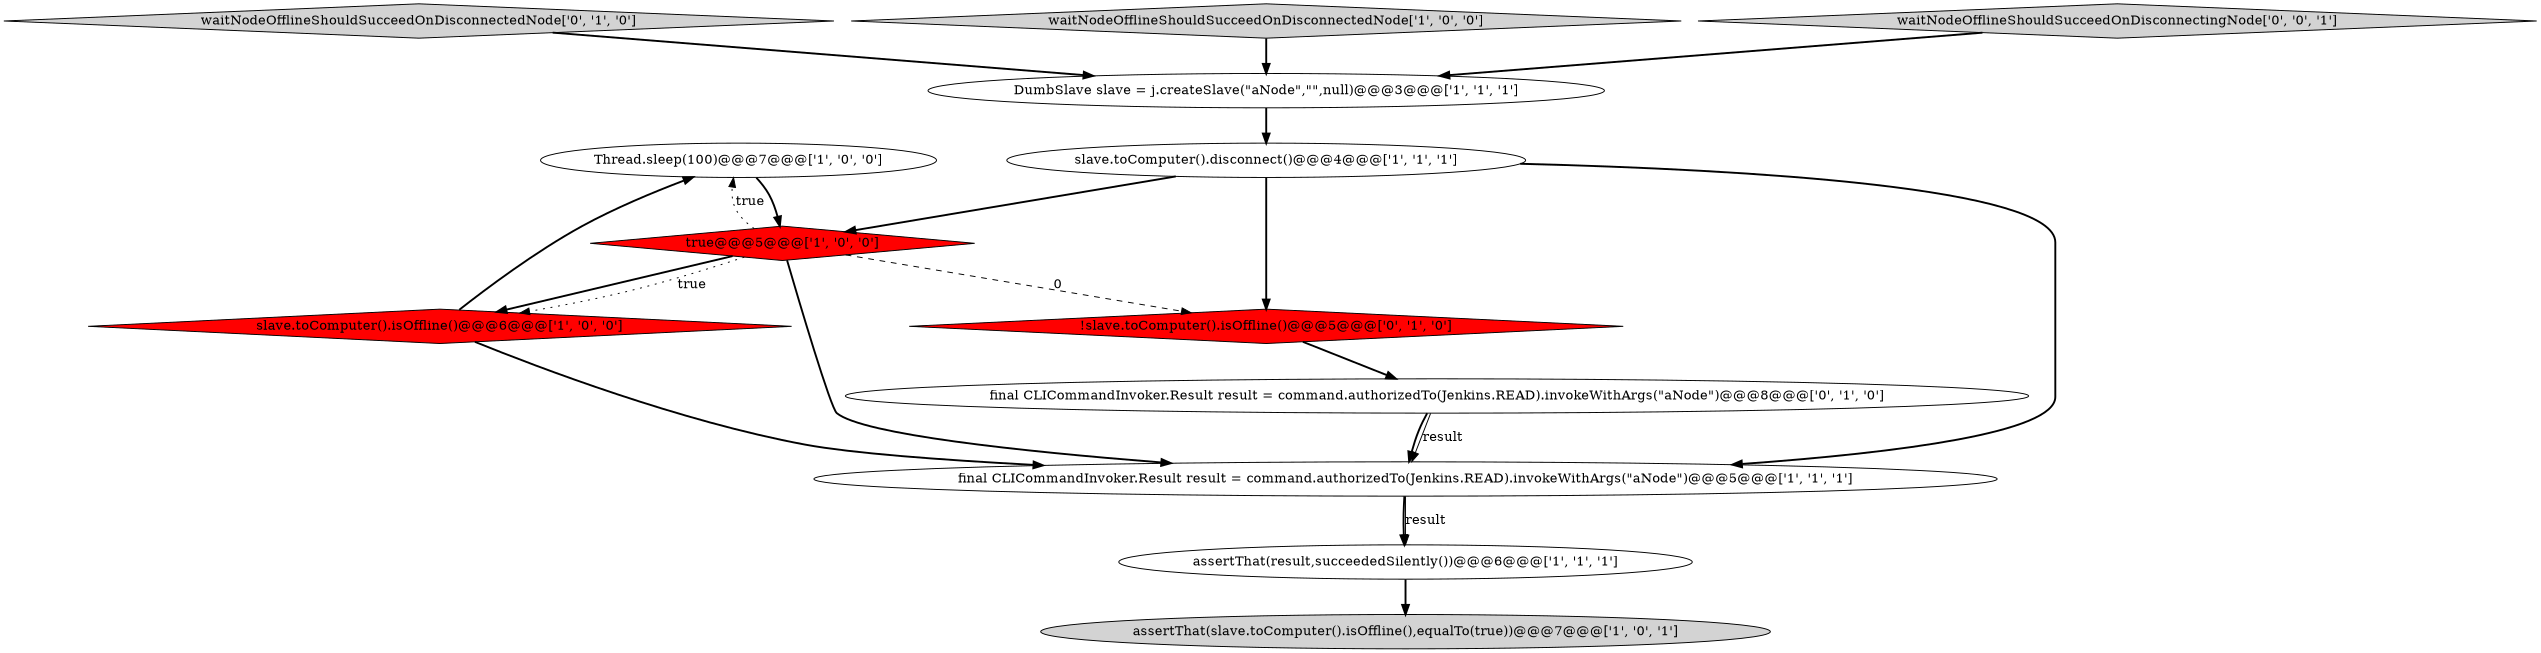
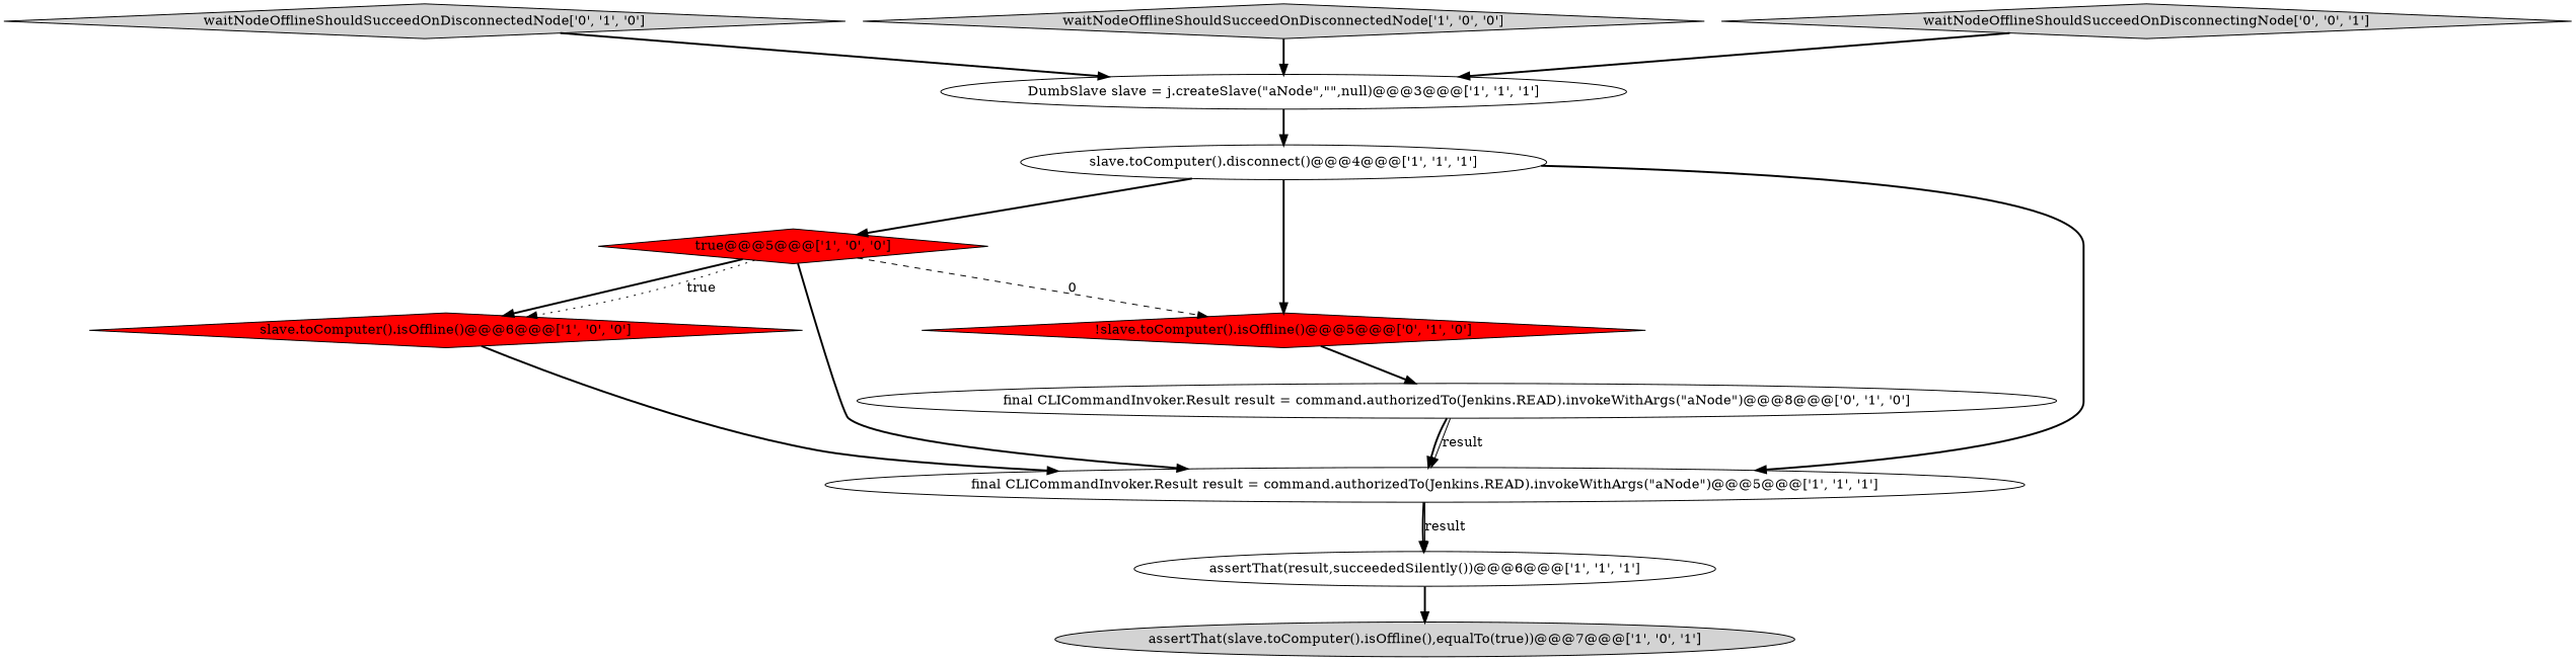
  digraph {
    node [fillcolor=white shape=ellipse style=filled]
    edge [style=bold]
-   n1 [label="Thread.sleep(100)@@@7@@@['1', '0', '0']"]
    n2 [fillcolor=red label="true@@@5@@@['1', '0', '0']" shape=diamond]
    n3 [fillcolor=red label="!slave.toComputer().isOffline()@@@5@@@['0', '1', '0']" shape=diamond]
    n4 [label="final CLICommandInvoker.Result result = command.authorizedTo(Jenkins.READ).invokeWithArgs(\"aNode\")@@@5@@@['1', '1', '1']"]
    n5 [fillcolor=red label="slave.toComputer().isOffline()@@@6@@@['1', '0', '0']" shape=diamond]
    n6 [label="slave.toComputer().disconnect()@@@4@@@['1', '1', '1']"]
    n7 [label="final CLICommandInvoker.Result result = command.authorizedTo(Jenkins.READ).invokeWithArgs(\"aNode\")@@@8@@@['0', '1', '0']"]
    n8 [label="assertThat(result,succeededSilently())@@@6@@@['1', '1', '1']"]
    n9 [label="DumbSlave slave = j.createSlave(\"aNode\",\"\",null)@@@3@@@['1', '1', '1']"]
    n10 [fillcolor=lightgray label="assertThat(slave.toComputer().isOffline(),equalTo(true))@@@7@@@['1', '0', '1']"]
    n11 [fillcolor=lightgray label="waitNodeOfflineShouldSucceedOnDisconnectedNode['0', '1', '0']" shape=diamond]
    n12 [fillcolor=lightgray label="waitNodeOfflineShouldSucceedOnDisconnectedNode['1', '0', '0']" shape=diamond]
    n13 [fillcolor=lightgray label="waitNodeOfflineShouldSucceedOnDisconnectingNode['0', '0', '1']" shape=diamond]
-   n1 -> n2
-   n2 -> n1 [label=true style=dotted]
    n2 -> n3 [label=0 style=dashed]
    n2 -> n4
    n2 -> n5
    n2 -> n5 [label=true style=dotted]
    n3 -> n7
    n4 -> n8
    n4 -> n8 [label=result style=solid]
-   n5 -> n1
    n5 -> n4
    n6 -> n2
    n6 -> n3
    n6 -> n4
    n7 -> n4 [label=result style=solid]
    n7 -> n4
    n8 -> n10
    n9 -> n6
    n11 -> n9
    n12 -> n9
    n13 -> n9
  }
